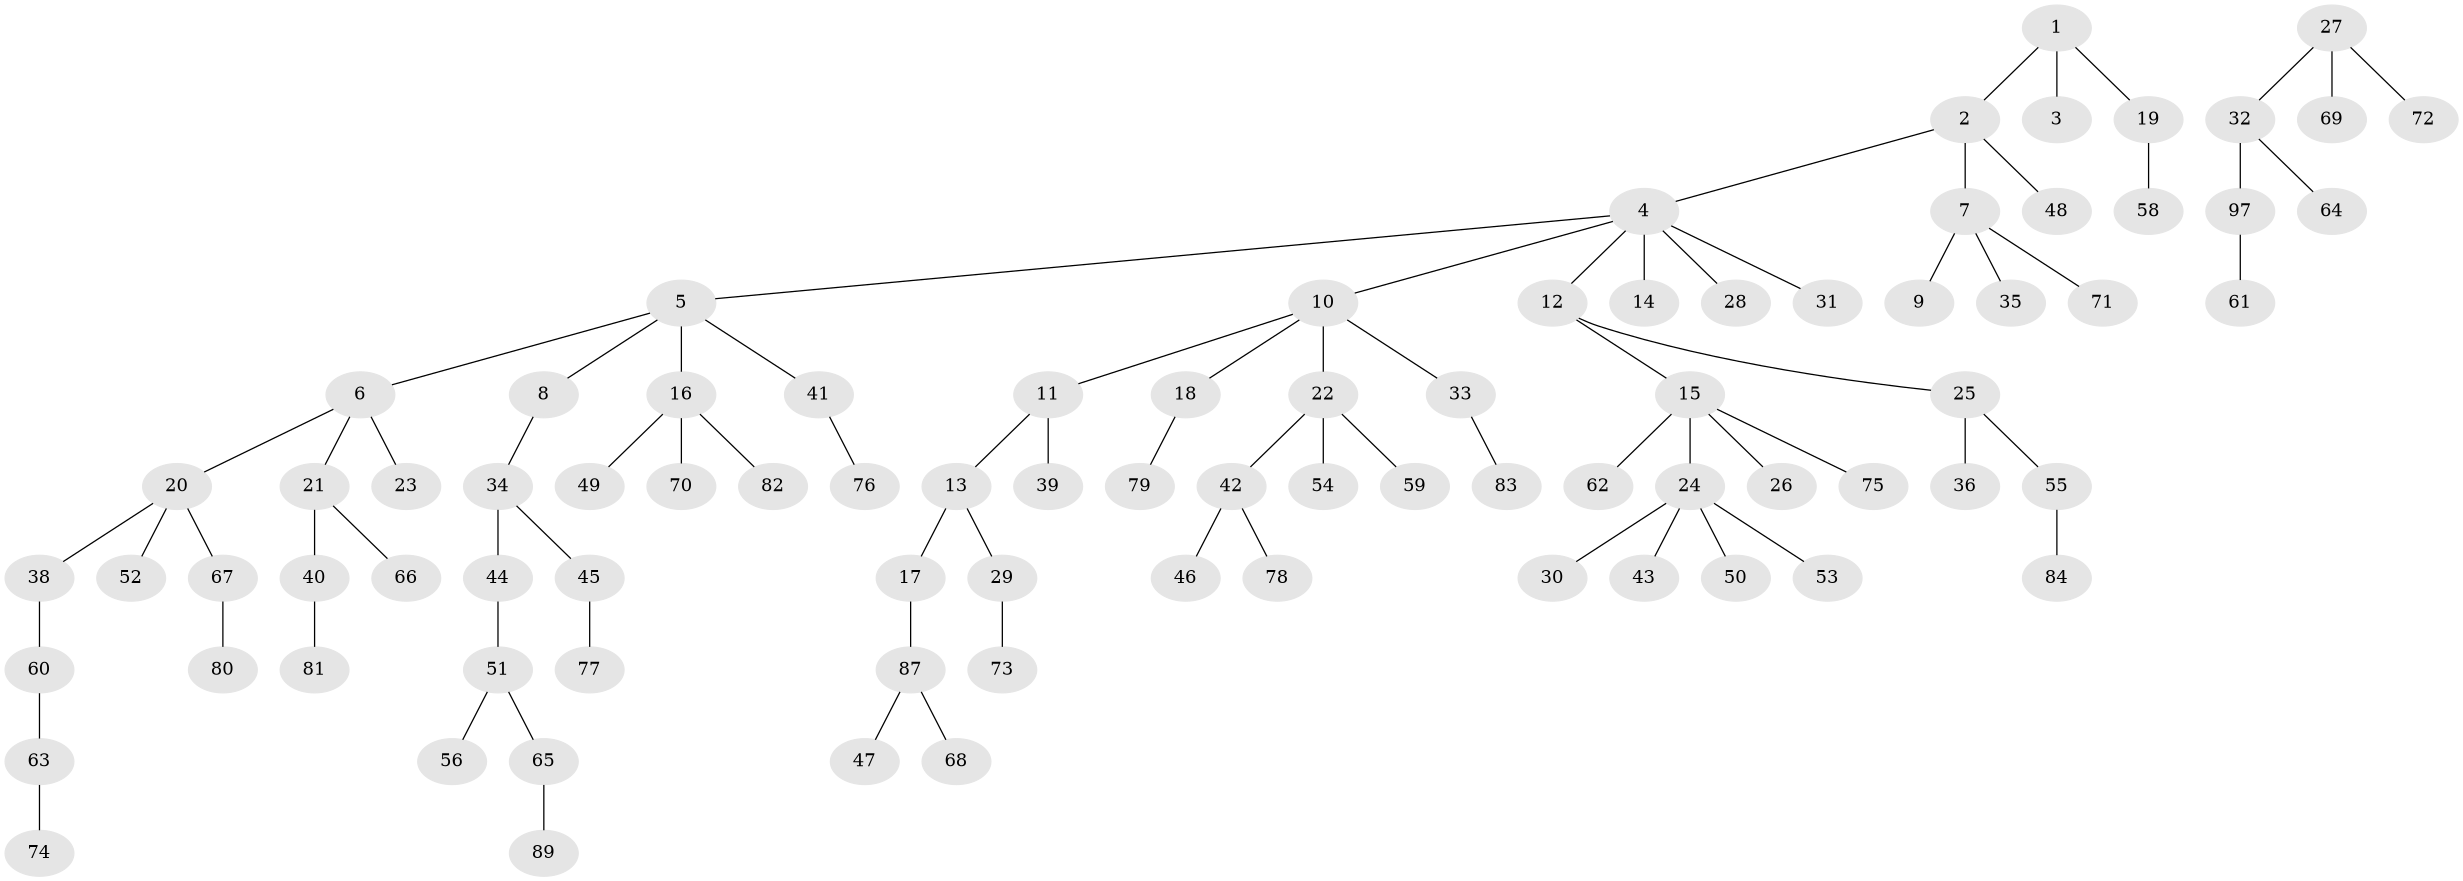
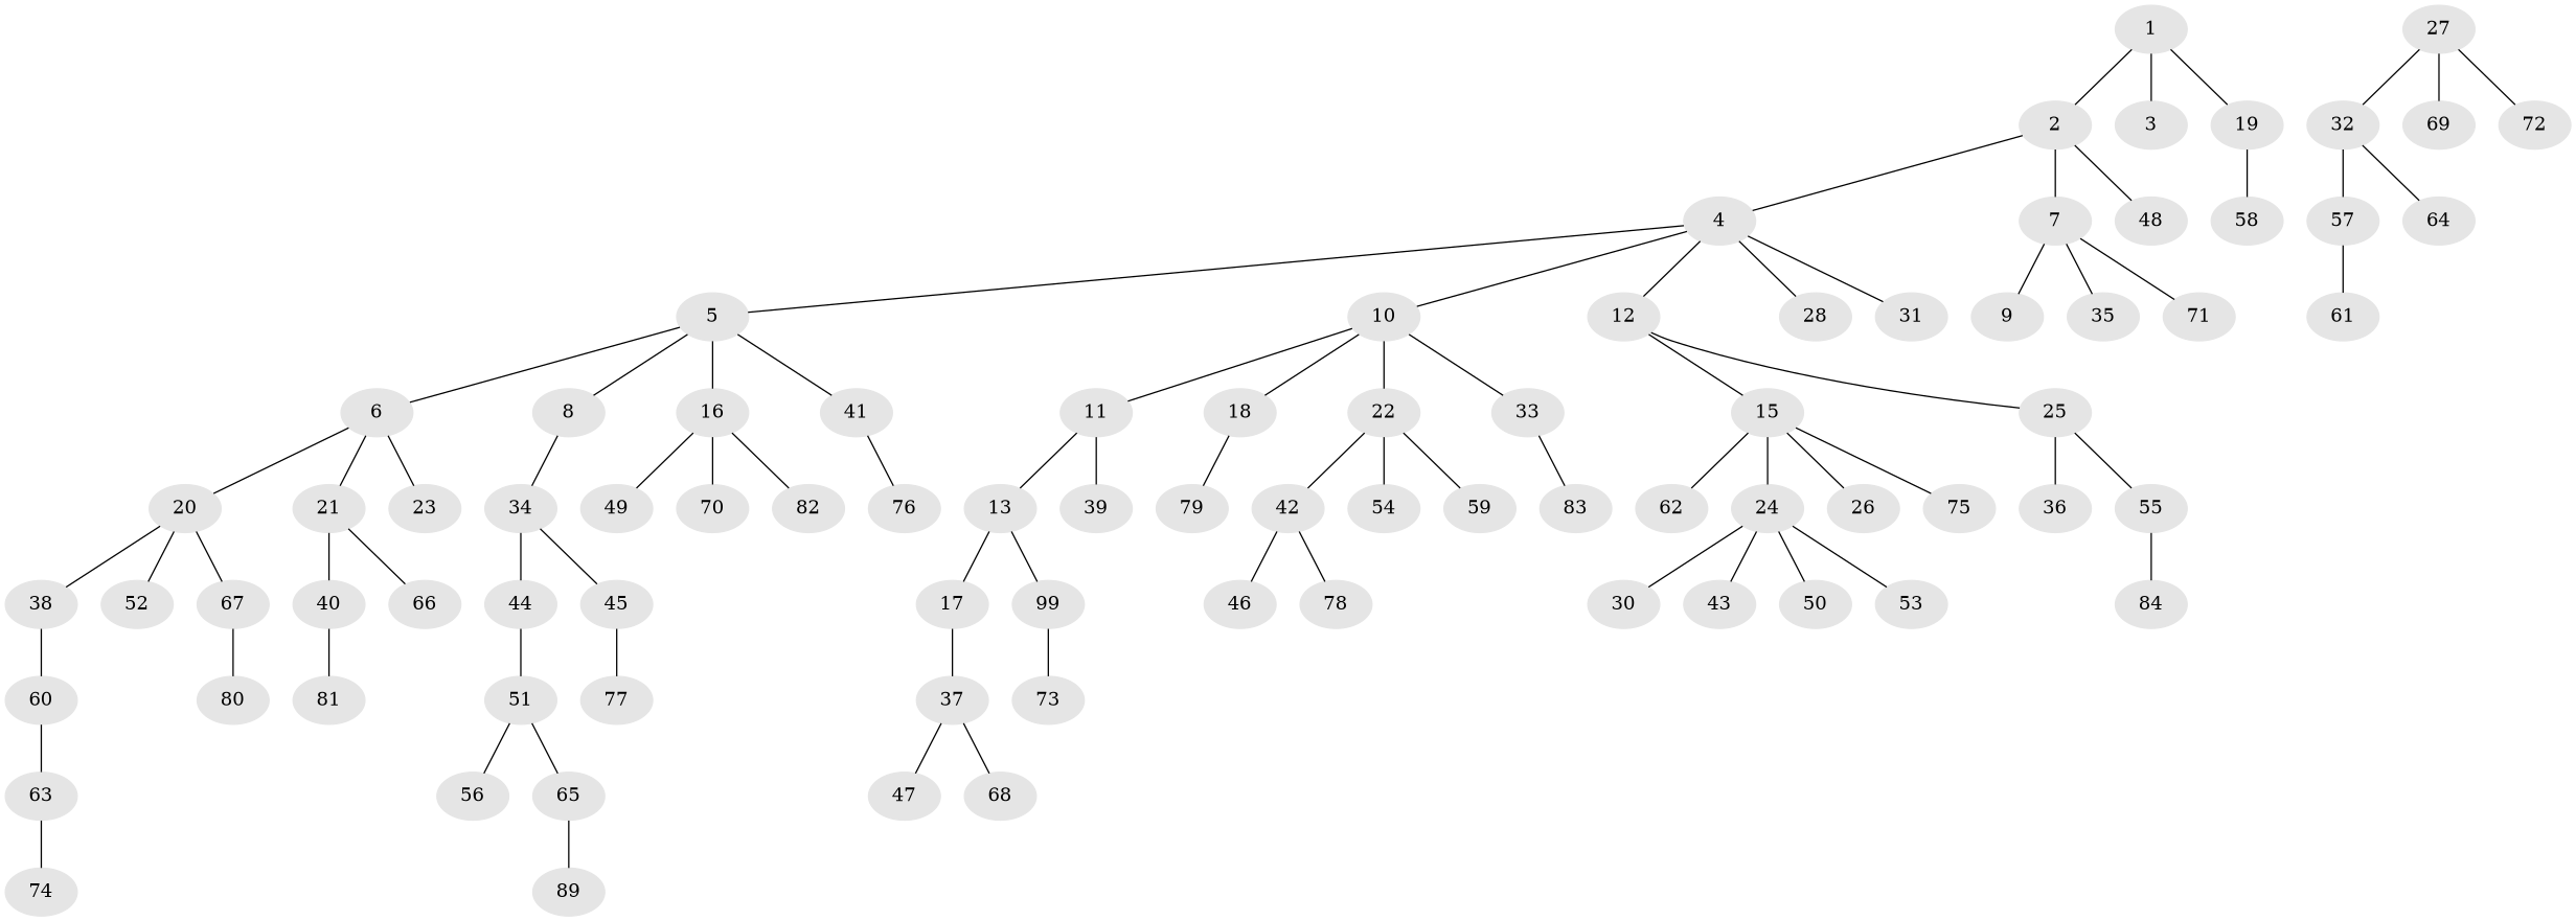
  graph {
    node [color=gray90 style=filled]
    1
    2
    3
    19
    4
    7
    48
    58
    5
    10
    12
-   14
    28
    31
    9
    35
    71
    6
    8
    16
    41
    11
    18
    22
    33
    15
    25
    20
    21
    23
    34
    49
    70
    82
    76
    38
    52
    67
    40
    66
    44
    45
    13
    39
    79
    42
    54
    59
    83
    17
-   29
+   29 [label=99]
    62
    24
    26
    75
    36
    55
-   37 [label=87]
+   37
    73
    30
    43
    50
    53
    47
    68
    60
    80
    81
    46
    78
    27
    32
    69
    72
    84
-   57 [label=97]
+   57
    64
    61
    51
    77
    63
    56
    65
    n84 [label=89]
    74
    1 -- 2
    1 -- 3
    1 -- 19
    2 -- 4
    2 -- 7
    2 -- 48
    19 -- 58
    4 -- 5
    4 -- 10
    4 -- 12
-   4 -- 14
    4 -- 28
    4 -- 31
    7 -- 9
    7 -- 35
    7 -- 71
    5 -- 6
    5 -- 8
    5 -- 16
    5 -- 41
    10 -- 11
    10 -- 18
    10 -- 22
    10 -- 33
    12 -- 15
    12 -- 25
    6 -- 20
    6 -- 21
    6 -- 23
    8 -- 34
    16 -- 49
    16 -- 70
    16 -- 82
    41 -- 76
    11 -- 13
    11 -- 39
    18 -- 79
    22 -- 42
    22 -- 54
    22 -- 59
    33 -- 83
    15 -- 62
    15 -- 24
    15 -- 26
    15 -- 75
    25 -- 36
    25 -- 55
    20 -- 38
    20 -- 52
    20 -- 67
    21 -- 40
    21 -- 66
    34 -- 44
    34 -- 45
    38 -- 60
    67 -- 80
    40 -- 81
    44 -- 51
    45 -- 77
    13 -- 17
    13 -- 29
    42 -- 46
    42 -- 78
    17 -- 37
    29 -- 73
    24 -- 30
    24 -- 43
    24 -- 50
    24 -- 53
    55 -- 84
    37 -- 47
    37 -- 68
    60 -- 63
    27 -- 32
    27 -- 69
    27 -- 72
    32 -- 57
    32 -- 64
    57 -- 61
    51 -- 56
    51 -- 65
    63 -- 74
    65 -- n84
  }
